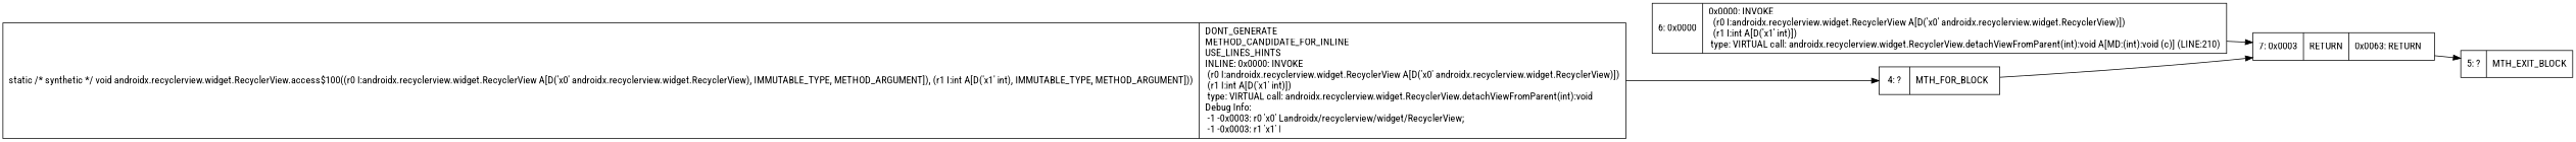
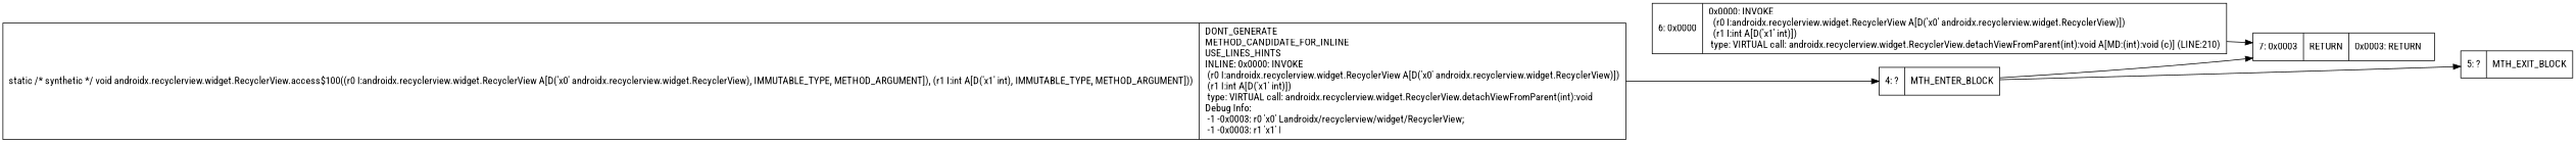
  digraph {
    fontname="Roboto Condensed"
    rankdir=LR
    node [fontname="Roboto Condensed" shape=record]
    edge [fontname="Roboto Condensed"]
-   n1 [label="{4\:\ ?|MTH_FOR_BLOCK\l}"]
-   n2 [label="{7\:\ 0x0003|RETURN\l|0x0063: RETURN   \l}"]
+   n1 [label="{4\:\ ?|MTH_ENTER_BLOCK\l}"]
+   n2 [label="{7\:\ 0x0003|RETURN\l|0x0003: RETURN   \l}"]
    n3 [label="{6\:\ 0x0000|0x0000: INVOKE  \l  (r0 I:androidx.recyclerview.widget.RecyclerView A[D('x0' androidx.recyclerview.widget.RecyclerView)])\l  (r1 I:int A[D('x1' int)])\l type: VIRTUAL call: androidx.recyclerview.widget.RecyclerView.detachViewFromParent(int):void A[MD:(int):void (c)] (LINE:210)\l}"]
    n4 [label="{5\:\ ?|MTH_EXIT_BLOCK\l}"]
    n5 [label="{static \/* synthetic *\/ void androidx.recyclerview.widget.RecyclerView.access$100((r0 I:androidx.recyclerview.widget.RecyclerView A[D('x0' androidx.recyclerview.widget.RecyclerView), IMMUTABLE_TYPE, METHOD_ARGUMENT]), (r1 I:int A[D('x1' int), IMMUTABLE_TYPE, METHOD_ARGUMENT]))  | DONT_GENERATE\lMETHOD_CANDIDATE_FOR_INLINE\lUSE_LINES_HINTS\lINLINE: 0x0000: INVOKE  \l  (r0 I:androidx.recyclerview.widget.RecyclerView A[D('x0' androidx.recyclerview.widget.RecyclerView)])\l  (r1 I:int A[D('x1' int)])\l type: VIRTUAL call: androidx.recyclerview.widget.RecyclerView.detachViewFromParent(int):void\lDebug Info:\l  \-1 \-0x0003: r0 'x0' Landroidx\/recyclerview\/widget\/RecyclerView;\l  \-1 \-0x0003: r1 'x1' I\l}"]
    n1 -> n2
-   n2 -> n4
+   n1 -> n4
    n3 -> n2
    n5 -> n1
  }
